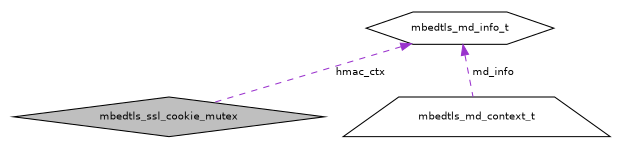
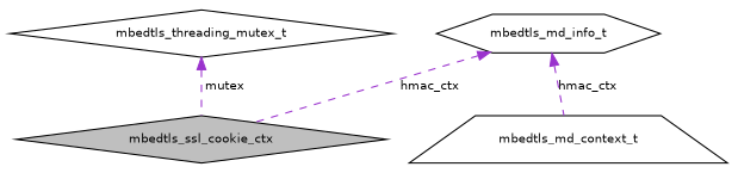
  digraph {
    node [color=black fillcolor=white fontname=Helvetica fontsize=10 shape=diamond style=filled]
    edge [color=darkorchid3 dir=back fontname=Helvetica fontsize=10 labelfontname=Helvetica labelfontsize=10 style=dashed]
-   n1 [fillcolor=grey75 fontcolor=black height=0.2 label=mbedtls_ssl_cookie_mutex width=0.4]
+   n1 [fillcolor=grey75 fontcolor=black height=0.2 label=mbedtls_ssl_cookie_ctx width=0.4]
+   n2 [height=0.2 label=mbedtls_threading_mutex_t width=0.4]
    n3 [height=0.2 label=mbedtls_md_context_t shape=trapezium width=0.4]
    n4 [height=0.2 label=mbedtls_md_info_t shape=hexagon width=0.4]
+   n2 -> n1 [label=" mutex"]
    n4 -> n1 [label=" hmac_ctx"]
-   n4 -> n3 [label=" md_info"]
+   n4 -> n3 [label=" hmac_ctx"]
  }
